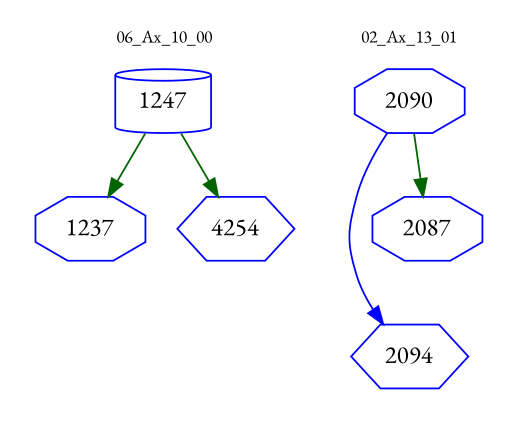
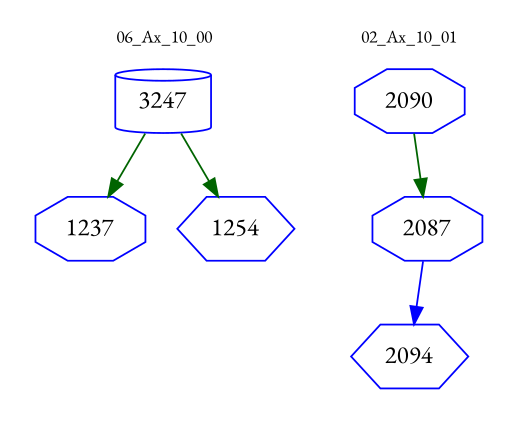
  digraph {
    fontname="EB Garamond"
    node [color=blue fontname="EB Garamond" shape=octagon]
    edge [color=darkgreen fontname="EB Garamond"]
-   n1 [label=1247 shape=cylinder]
+   n1 [label=3247 shape=cylinder]
    n2 [label=1237]
-   n3 [label=4254 shape=hexagon]
+   n3 [label=1254 shape=hexagon]
    n4 [label=2090]
    n5 [label=2094 shape=hexagon]
    n6 [label=2087]
    subgraph cluster_1 {
      color=white
      fontsize=10
      label="06_Ax_10_00"
      n1
      n2
      n3
    }
    subgraph cluster_2 {
      color=white
      fontsize=10
-     label="02_Ax_13_01"
+     label="02_Ax_10_01"
      n4
      n5
      n6
    }
    n1 -> n2
    n1 -> n3
-   n4 -> n5 [color=blue]
+   n6 -> n5 [color=blue]
    n4 -> n6
  }
